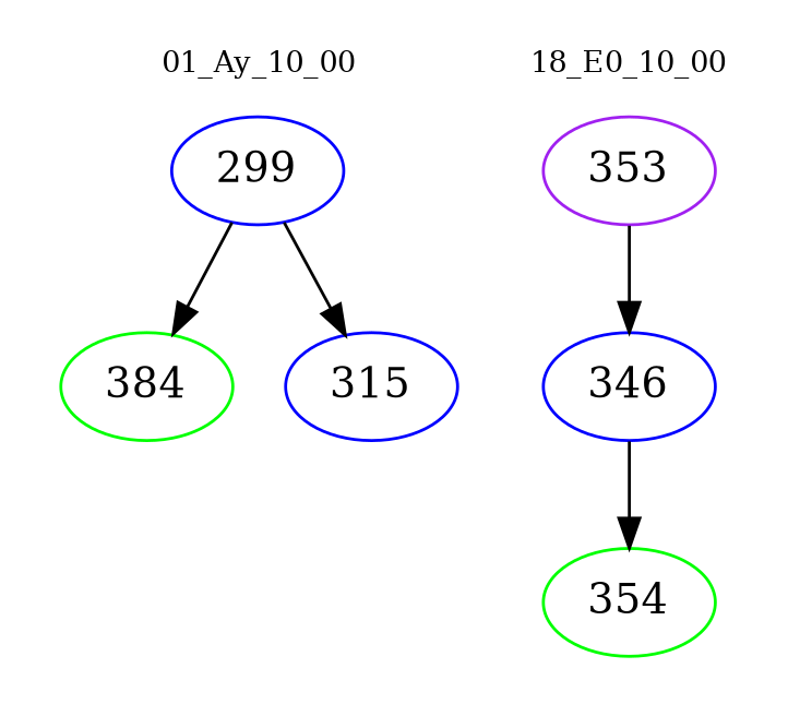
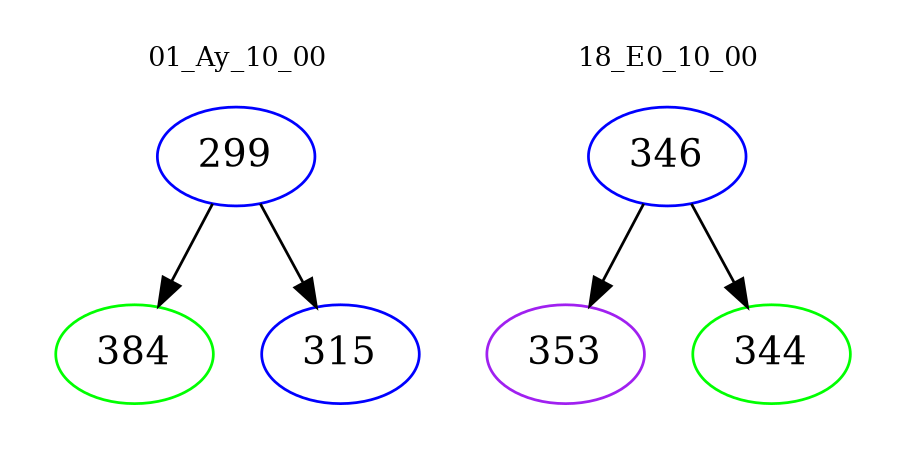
  digraph {
    node [color=blue]
    edge [color=black]
    n1 [label=299]
    n2 [color=green label=384]
    n3 [label=315]
    n4 [label=346]
    n5 [color=purple label=353]
-   n6 [color=green label=354]
+   n6 [color=green label=344]
    subgraph cluster_1 {
      color=white
      fontsize=10
      label="01_Ay_10_00"
      n1
      n2
      n3
    }
    subgraph cluster_2 {
      color=white
      fontsize=10
      label="18_E0_10_00"
      n4
      n5
      n6
    }
    n1 -> n2
    n1 -> n3
-   n5 -> n4
+   n4 -> n5
    n4 -> n6
  }
